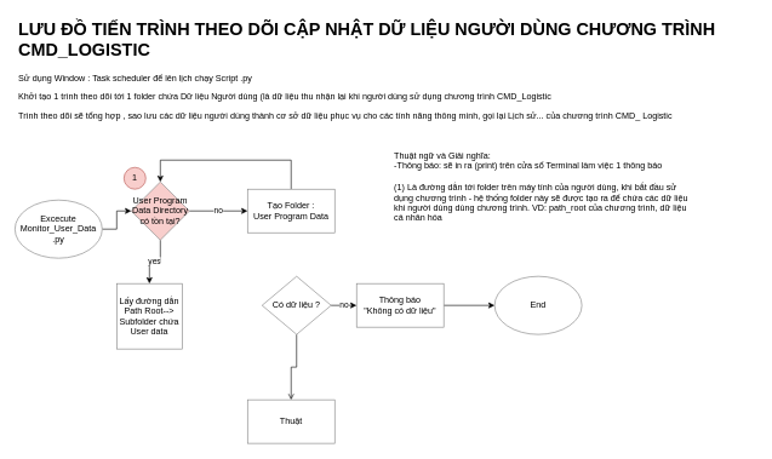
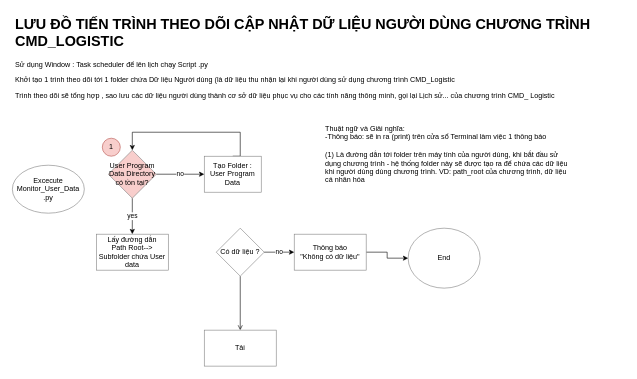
  <mxCell id="0" />
  <mxCell id="1" parent="0" />
  <mxCell id="2" value="no" style="edgeStyle=orthogonalEdgeStyle;rounded=0;orthogonalLoop=1;jettySize=auto;html=1;entryX=0;entryY=0.5;entryDx=0;entryDy=0;" parent="1" source="4" target="6" edge="1"><mxGeometry relative="1" as="geometry" /></mxCell>
  <mxCell id="3" value="yes" style="edgeStyle=orthogonalEdgeStyle;rounded=0;orthogonalLoop=1;jettySize=auto;html=1;exitX=0.5;exitY=1;exitDx=0;exitDy=0;entryX=0.5;entryY=0;entryDx=0;entryDy=0;" parent="1" source="4" target="7" edge="1"><mxGeometry relative="1" as="geometry" /></mxCell>
  <mxCell id="4" value="User Program Data Directory&lt;br&gt;có tồn tại?" style="rhombus;whiteSpace=wrap;html=1;strokeColor=#808080;fillColor=#f8cecc;" parent="1" vertex="1"><mxGeometry x="180" y="250" width="80" height="80" as="geometry" /></mxCell>
  <mxCell id="5" style="edgeStyle=orthogonalEdgeStyle;rounded=0;orthogonalLoop=1;jettySize=auto;html=1;exitX=0.5;exitY=0;exitDx=0;exitDy=0;entryX=0.5;entryY=0;entryDx=0;entryDy=0;" parent="1" source="6" target="4" edge="1"><mxGeometry relative="1" as="geometry"><Array as="points"><mxPoint x="400" y="220" /><mxPoint x="220" y="220" /></Array></mxGeometry></mxCell>
- <mxCell id="6" value="Tạo Folder :&lt;br&gt;User Program Data" style="rounded=0;whiteSpace=wrap;html=1;strokeColor=#808080;" parent="1" vertex="1"><mxGeometry x="340" y="260" width="120" height="60" as="geometry" /></mxCell>
- <mxCell id="7" value="Lấy đường dẫn&lt;br&gt;Path Root--&amp;gt; Subfolder chứa User data" style="rounded=0;whiteSpace=wrap;html=1;strokeColor=#808080;" parent="1" vertex="1"><mxGeometry x="160" y="390" width="90" height="90" as="geometry" /></mxCell>
- <mxCell id="8" style="edgeStyle=orthogonalEdgeStyle;rounded=0;orthogonalLoop=1;jettySize=auto;html=1;entryX=0;entryY=0.5;entryDx=0;entryDy=0;" parent="1" source="9" target="4" edge="1"><mxGeometry relative="1" as="geometry" /></mxCell>
+ <mxCell id="6" value="Tạo Folder :&lt;br&gt;User Program Data" style="rounded=0;whiteSpace=wrap;html=1;strokeColor=#808080;" parent="1" vertex="1"><mxGeometry x="340" y="260" width="95" height="60" as="geometry" /></mxCell>
+ <mxCell id="7" value="Lấy đường dẫn&lt;br&gt;Path Root--&amp;gt; Subfolder chứa User data" style="rounded=0;whiteSpace=wrap;html=1;strokeColor=#808080;" parent="1" vertex="1"><mxGeometry x="160" y="390" width="120" height="60" as="geometry" /></mxCell>
  <mxCell id="9" value="Excecute&lt;br&gt;Monitor_User_Data&lt;br&gt;.py" style="ellipse;whiteSpace=wrap;html=1;strokeColor=#808080;" parent="1" vertex="1"><mxGeometry x="20" y="275" width="120" height="80" as="geometry" /></mxCell>
  <mxCell id="10" value="&lt;h1&gt;LƯU ĐỒ TIẾN TRÌNH THEO DÕI CẬP NHẬT DỮ LIỆU NGƯỜI DÙNG CHƯƠNG TRÌNH CMD_LOGISTIC&amp;nbsp;&lt;/h1&gt;&lt;p&gt;Sử dụng Window : Task scheduler để lên lịch chạy Script .py&lt;/p&gt;&lt;p&gt;Khởi tạo 1 trình theo dõi tới 1 folder chứa Dữ liệu Người dùng (là dữ liệu thu nhận lại khi người dùng sử dụng chương trình CMD_Logistic&lt;/p&gt;&lt;p&gt;Trình theo dõi sẽ tổng hợp , sao lưu các dữ liệu người dùng thành cơ sở dữ liệu phục vụ cho các tính năng thông minh, gọi lại Lịch sử... của chương trình CMD_ Logistic&lt;/p&gt;" style="text;html=1;strokeColor=none;fillColor=none;spacing=5;spacingTop=-20;whiteSpace=wrap;overflow=hidden;rounded=0;" parent="1" vertex="1"><mxGeometry x="20" y="20" width="1020" height="180" as="geometry" /></mxCell>
  <mxCell id="11" style="edgeStyle=orthogonalEdgeStyle;rounded=0;orthogonalLoop=1;jettySize=auto;html=1;exitX=1;exitY=0.5;exitDx=0;exitDy=0;entryX=0;entryY=0.5;entryDx=0;entryDy=0;" parent="1" source="15" target="14" edge="1"><mxGeometry relative="1" as="geometry" /></mxCell>
  <mxCell id="12" value="" style="edgeStyle=orthogonalEdgeStyle;rounded=0;orthogonalLoop=1;jettySize=auto;html=1;endArrow=open;" parent="1" source="13" target="19" edge="1"><mxGeometry relative="1" as="geometry" /></mxCell>
- <mxCell id="13" value="Có dữ liệu ?" style="rhombus;whiteSpace=wrap;html=1;strokeColor=#808080;" parent="1" vertex="1"><mxGeometry x="360" y="380" width="95" height="80" as="geometry" /></mxCell>
- <mxCell id="14" value="End" style="ellipse;whiteSpace=wrap;html=1;strokeColor=#808080;" parent="1" vertex="1"><mxGeometry x="680" y="380" width="120" height="80" as="geometry" /></mxCell>
+ <mxCell id="13" value="Có dữ liệu ?" style="rhombus;whiteSpace=wrap;html=1;strokeColor=#808080;" parent="1" vertex="1"><mxGeometry x="360" y="380" width="80" height="80" as="geometry" /></mxCell>
+ <mxCell id="14" value="End" style="ellipse;whiteSpace=wrap;html=1;strokeColor=#808080;" parent="1" vertex="1"><mxGeometry x="680" y="380" width="120" height="100" as="geometry" /></mxCell>
  <mxCell id="15" value="Thông báo&lt;br&gt;&quot;Không có dữ liệu&quot;" style="rounded=0;whiteSpace=wrap;html=1;strokeColor=#808080;" parent="1" vertex="1"><mxGeometry x="490" y="390" width="120" height="60" as="geometry" /></mxCell>
  <mxCell id="16" value="no" style="edgeStyle=orthogonalEdgeStyle;rounded=0;orthogonalLoop=1;jettySize=auto;html=1;exitX=1;exitY=0.5;exitDx=0;exitDy=0;entryX=0;entryY=0.5;entryDx=0;entryDy=0;" parent="1" source="13" target="15" edge="1"><mxGeometry relative="1" as="geometry"><mxPoint x="440" y="420" as="sourcePoint" /><mxPoint x="680" y="420" as="targetPoint" /></mxGeometry></mxCell>
  <mxCell id="17" value="Thuật ngữ và Giải nghĩa:&lt;br&gt;-Thông báo: sẽ in ra (print) trên cửa sổ Terminal làm việc 1 thông báo&lt;br&gt;&lt;br&gt;(1) Là đường dẫn tới folder trên máy tính của người dùng, khi bắt đầu sử dụng chương trình - hệ thống folder này sẽ được tạo ra để chứa các dữ liệu khi người dùng dùng chương trình. VD: path_root của chương trình, dữ liệu cá nhân hóa" style="text;html=1;strokeColor=none;fillColor=none;align=left;verticalAlign=top;whiteSpace=wrap;rounded=0;" parent="1" vertex="1"><mxGeometry x="540" y="200" width="420" height="140" as="geometry" /></mxCell>
  <mxCell id="18" value="1" style="ellipse;whiteSpace=wrap;html=1;aspect=fixed;fillColor=#f8cecc;strokeColor=#b85450;" parent="1" vertex="1"><mxGeometry x="170" y="230" width="30" height="30" as="geometry" /></mxCell>
- <mxCell id="19" value="Thuật" style="whiteSpace=wrap;html=1;strokeColor=#808080;" parent="1" vertex="1"><mxGeometry x="340" y="550" width="120" height="60" as="geometry" /></mxCell>
+ <mxCell id="19" value="Tải" style="whiteSpace=wrap;html=1;strokeColor=#808080;" parent="1" vertex="1"><mxGeometry x="340" y="550" width="120" height="60" as="geometry" /></mxCell>
